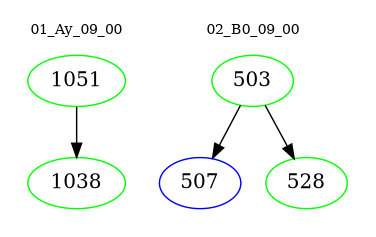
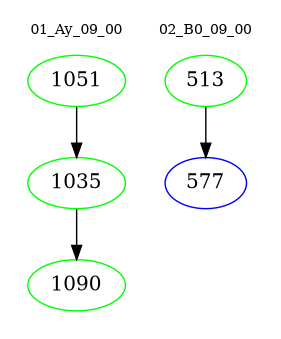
  digraph {
    node [color=green]
    edge [color=black]
    n1 [label=1051]
-   n2 [label=1038]
-   n4 [color=blue label=507]
-   n5 [label=503]
-   n6 [label=528]
+   n2 [label=1035]
+   n3 [label=1090]
+   n4 [color=blue label=577]
+   n5 [label=513]
    subgraph cluster_1 {
      color=white
      fontsize=10
      label="01_Ay_09_00"
      n1
      n2
+     n3
    }
    subgraph cluster_2 {
      color=white
      fontsize=10
      label="02_B0_09_00"
      n4
      n5
-     n6
    }
    n1 -> n2
+   n2 -> n3
    n5 -> n4
-   n5 -> n6
  }
